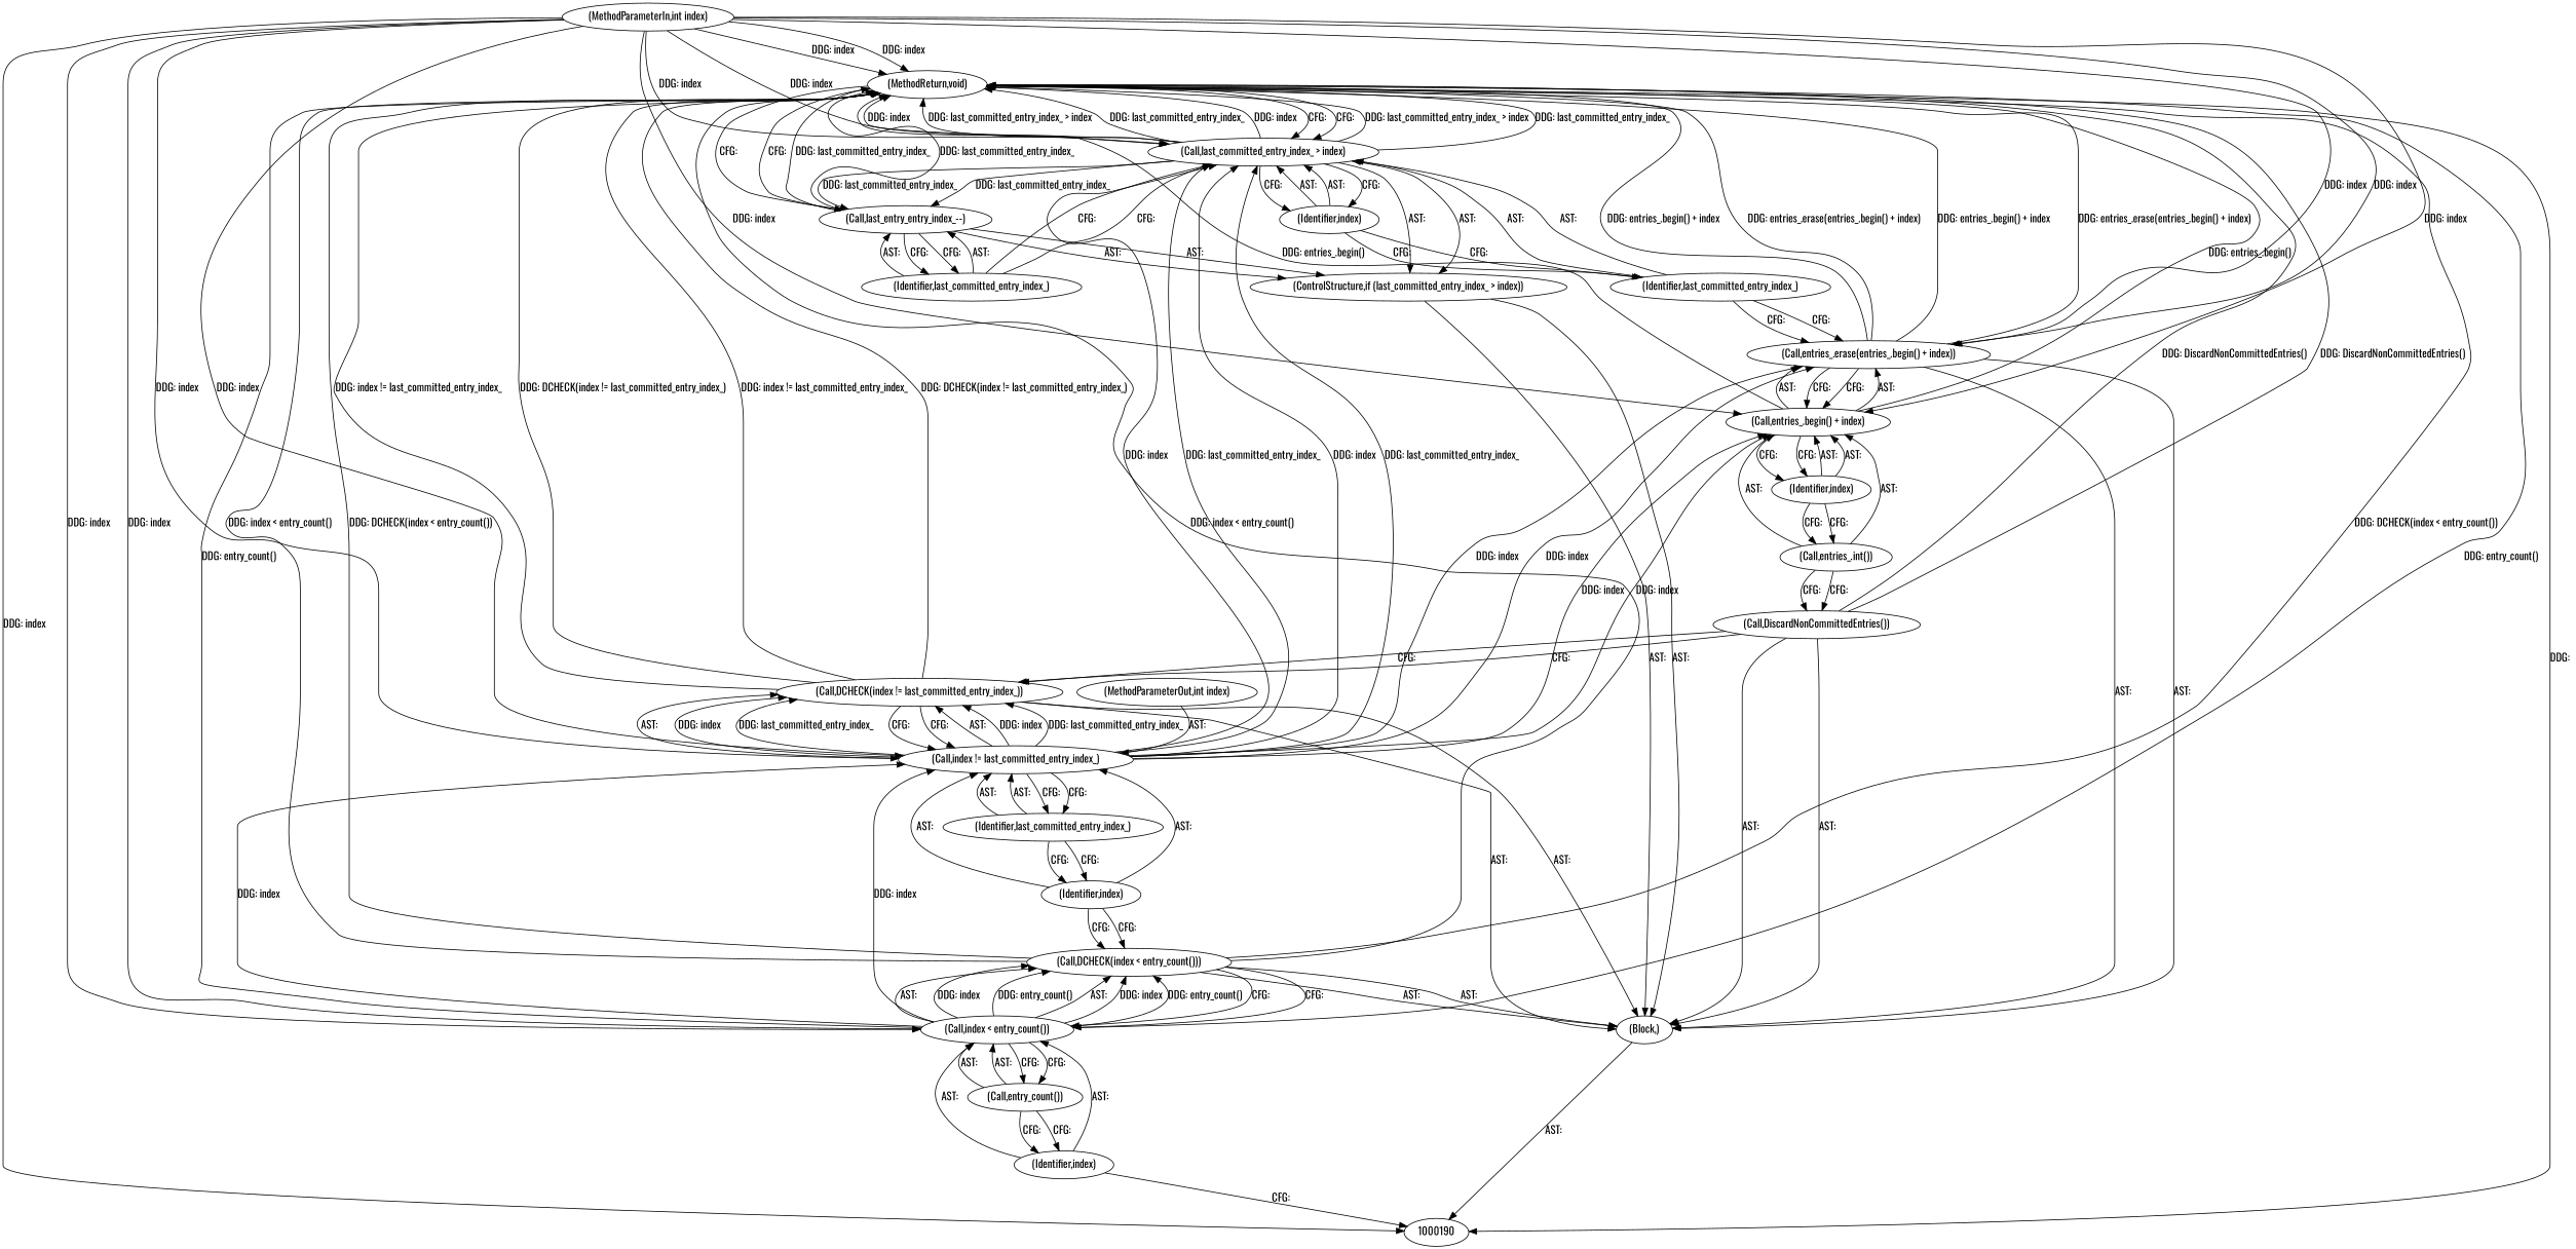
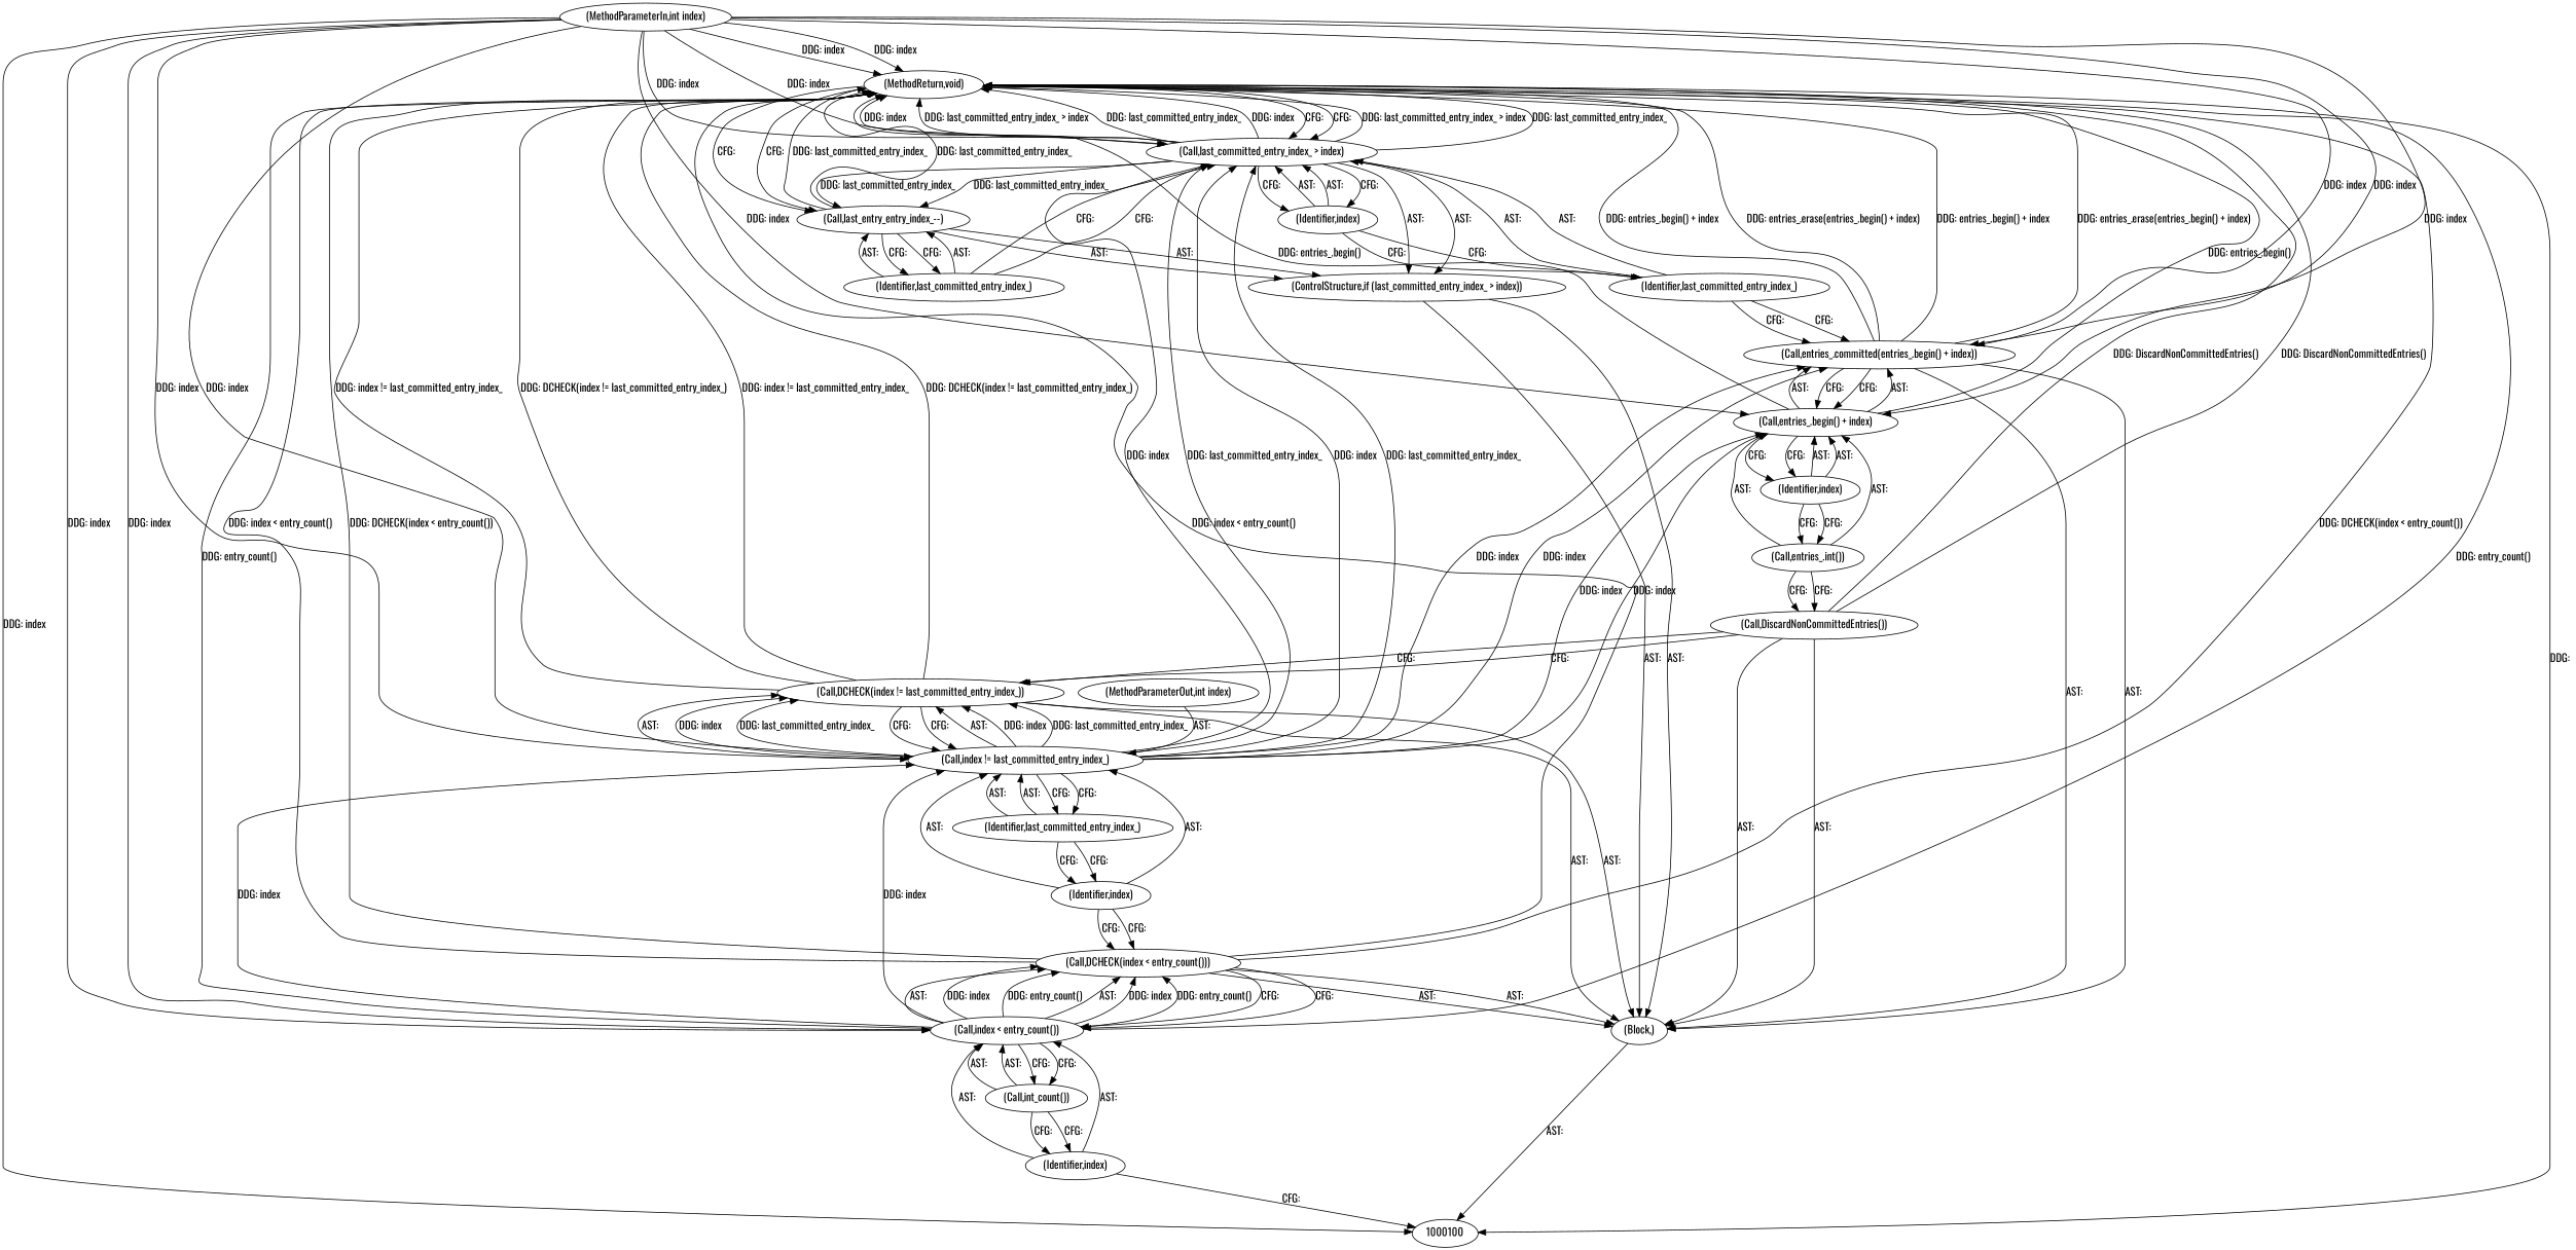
  digraph {
    fontname=Oswald
    node [fontname=Oswald]
    edge [fontname=Oswald]
    n1 [label="(MethodReturn,void)"]
    n2 [label="(Call,last_committed_entry_index_ > index)"]
    n3 [label="(Call,last_entry_entry_index_--)"]
-   1000100 [label=1000190]
+   1000100
    n5 [label="(ControlStructure,if (last_committed_entry_index_ > index))"]
    n6 [label="(Identifier,index)"]
    n7 [label="(Identifier,last_committed_entry_index_)"]
    n8 [label="(MethodParameterIn,int index)"]
    n9 [label="(Call,index < entry_count())"]
    n10 [label="(Call,index != last_committed_entry_index_)"]
    n11 [label="(Call,entries_.begin() + index)"]
-   n12 [label="(Call,entries_.erase(entries_.begin() + index))"]
-   n13 [label="(Call,entry_count())"]
+   n12 [label="(Call,entries_.committed(entries_.begin() + index))"]
+   n13 [label="(Call,int_count())"]
    n14 [label="(Call,DCHECK(index < entry_count()))"]
    n15 [label="(Identifier,last_committed_entry_index_)"]
    n16 [label="(Call,DCHECK(index != last_committed_entry_index_))"]
    n17 [label="(Identifier,index)"]
    n18 [label="(Block,)"]
    n19 [label="(MethodParameterOut,int index)"]
    n20 [label="(Identifier,index)"]
    n21 [label="(Identifier,index)"]
    n22 [label="(Call,DiscardNonCommittedEntries())"]
    n23 [label="(Call,entries_.int())"]
    n24 [label="(Identifier,last_committed_entry_index_)"]
    n1 -> n2 [label="CFG: "]
    n1 -> n2 [label="CFG: "]
    n1 -> n3 [label="CFG: "]
    n1 -> n3 [label="CFG: "]
    n1 -> 1000100 [label="DDG: "]
    n2 -> n1 [label="DDG: last_committed_entry_index_ > index"]
    n2 -> n1 [label="DDG: last_committed_entry_index_"]
    n2 -> n1 [label="DDG: index"]
    n2 -> n1 [label="DDG: last_committed_entry_index_ > index"]
    n2 -> n1 [label="DDG: last_committed_entry_index_"]
    n2 -> n1 [label="DDG: index"]
    n2 -> n3 [label="DDG: last_committed_entry_index_"]
    n2 -> n3 [label="DDG: last_committed_entry_index_"]
    n2 -> n5 [label="AST: "]
    n2 -> n5 [label="AST: "]
    n2 -> n6 [label="CFG: "]
    n2 -> n6 [label="CFG: "]
    n3 -> n1 [label="DDG: last_committed_entry_index_"]
    n3 -> n1 [label="DDG: last_committed_entry_index_"]
    n3 -> n5 [label="AST: "]
    n3 -> n5 [label="AST: "]
    n3 -> n7 [label="CFG: "]
    n3 -> n7 [label="CFG: "]
    n5 -> n18 [label="AST: "]
    n5 -> n18 [label="AST: "]
    n6 -> n2 [label="AST: "]
    n6 -> n2 [label="AST: "]
    n6 -> n24 [label="CFG: "]
    n6 -> n24 [label="CFG: "]
    n7 -> n2 [label="CFG: "]
    n7 -> n2 [label="CFG: "]
    n7 -> n3 [label="AST: "]
    n7 -> n3 [label="AST: "]
    n8 -> n1 [label="DDG: index"]
    n8 -> n1 [label="DDG: index"]
    n8 -> n2 [label="DDG: index"]
    n8 -> n2 [label="DDG: index"]
    n8 -> 1000100 [label="DDG: index"]
    n8 -> n9 [label="DDG: index"]
    n8 -> n9 [label="DDG: index"]
    n8 -> n10 [label="DDG: index"]
    n8 -> n10 [label="DDG: index"]
    n8 -> n11 [label="DDG: index"]
    n8 -> n11 [label="DDG: index"]
    n8 -> n12 [label="DDG: index"]
    n8 -> n12 [label="DDG: index"]
    n9 -> n1 [label="DDG: entry_count()"]
    n9 -> n1 [label="DDG: entry_count()"]
    n9 -> n10 [label="DDG: index"]
    n9 -> n10 [label="DDG: index"]
    n9 -> n13 [label="CFG: "]
    n9 -> n13 [label="CFG: "]
    n9 -> n14 [label="AST: "]
    n9 -> n14 [label="DDG: index"]
    n9 -> n14 [label="DDG: entry_count()"]
    n9 -> n14 [label="AST: "]
    n9 -> n14 [label="DDG: index"]
    n9 -> n14 [label="DDG: entry_count()"]
    n10 -> n2 [label="DDG: last_committed_entry_index_"]
    n10 -> n2 [label="DDG: index"]
    n10 -> n2 [label="DDG: last_committed_entry_index_"]
    n10 -> n2 [label="DDG: index"]
    n10 -> n11 [label="DDG: index"]
    n10 -> n11 [label="DDG: index"]
    n10 -> n12 [label="DDG: index"]
    n10 -> n12 [label="DDG: index"]
    n10 -> n15 [label="CFG: "]
    n10 -> n15 [label="CFG: "]
    n10 -> n16 [label="AST: "]
    n10 -> n16 [label="DDG: index"]
    n10 -> n16 [label="DDG: last_committed_entry_index_"]
    n10 -> n16 [label="AST: "]
    n10 -> n16 [label="DDG: index"]
    n10 -> n16 [label="DDG: last_committed_entry_index_"]
    n11 -> n1 [label="DDG: entries_.begin()"]
    n11 -> n1 [label="DDG: entries_.begin()"]
    n11 -> n12 [label="AST: "]
    n11 -> n12 [label="AST: "]
    n11 -> n17 [label="CFG: "]
    n11 -> n17 [label="CFG: "]
    n12 -> n1 [label="DDG: entries_.erase(entries_.begin() + index)"]
    n12 -> n1 [label="DDG: entries_.begin() + index"]
    n12 -> n1 [label="DDG: entries_.erase(entries_.begin() + index)"]
    n12 -> n1 [label="DDG: entries_.begin() + index"]
    n12 -> n11 [label="CFG: "]
    n12 -> n11 [label="CFG: "]
    n12 -> n18 [label="AST: "]
    n12 -> n18 [label="AST: "]
    n13 -> n9 [label="AST: "]
    n13 -> n9 [label="AST: "]
    n13 -> n20 [label="CFG: "]
    n13 -> n20 [label="CFG: "]
    n14 -> n1 [label="DDG: index < entry_count()"]
    n14 -> n1 [label="DDG: DCHECK(index < entry_count())"]
    n14 -> n1 [label="DDG: index < entry_count()"]
    n14 -> n1 [label="DDG: DCHECK(index < entry_count())"]
    n14 -> n9 [label="CFG: "]
    n14 -> n9 [label="CFG: "]
    n14 -> n18 [label="AST: "]
    n14 -> n18 [label="AST: "]
    n15 -> n10 [label="AST: "]
    n15 -> n10 [label="AST: "]
    n15 -> n21 [label="CFG: "]
    n15 -> n21 [label="CFG: "]
    n16 -> n1 [label="DDG: index != last_committed_entry_index_"]
    n16 -> n1 [label="DDG: DCHECK(index != last_committed_entry_index_)"]
    n16 -> n1 [label="DDG: index != last_committed_entry_index_"]
    n16 -> n1 [label="DDG: DCHECK(index != last_committed_entry_index_)"]
    n16 -> n10 [label="CFG: "]
    n16 -> n10 [label="CFG: "]
    n16 -> n18 [label="AST: "]
    n16 -> n18 [label="AST: "]
    n17 -> n11 [label="AST: "]
    n17 -> n11 [label="AST: "]
    n17 -> n23 [label="CFG: "]
    n17 -> n23 [label="CFG: "]
    n18 -> 1000100 [label="AST: "]
    n19 -> n10 [label="AST: "]
    n20 -> 1000100 [label="CFG: "]
    n20 -> n9 [label="AST: "]
    n20 -> n9 [label="AST: "]
    n21 -> n10 [label="AST: "]
    n21 -> n10 [label="AST: "]
    n21 -> n14 [label="CFG: "]
    n21 -> n14 [label="CFG: "]
    n22 -> n1 [label="DDG: DiscardNonCommittedEntries()"]
    n22 -> n1 [label="DDG: DiscardNonCommittedEntries()"]
    n22 -> n16 [label="CFG: "]
    n22 -> n16 [label="CFG: "]
    n22 -> n18 [label="AST: "]
    n22 -> n18 [label="AST: "]
    n23 -> n11 [label="AST: "]
    n23 -> n11 [label="AST: "]
    n23 -> n22 [label="CFG: "]
    n23 -> n22 [label="CFG: "]
    n24 -> n2 [label="AST: "]
    n24 -> n2 [label="AST: "]
    n24 -> n12 [label="CFG: "]
    n24 -> n12 [label="CFG: "]
  }
